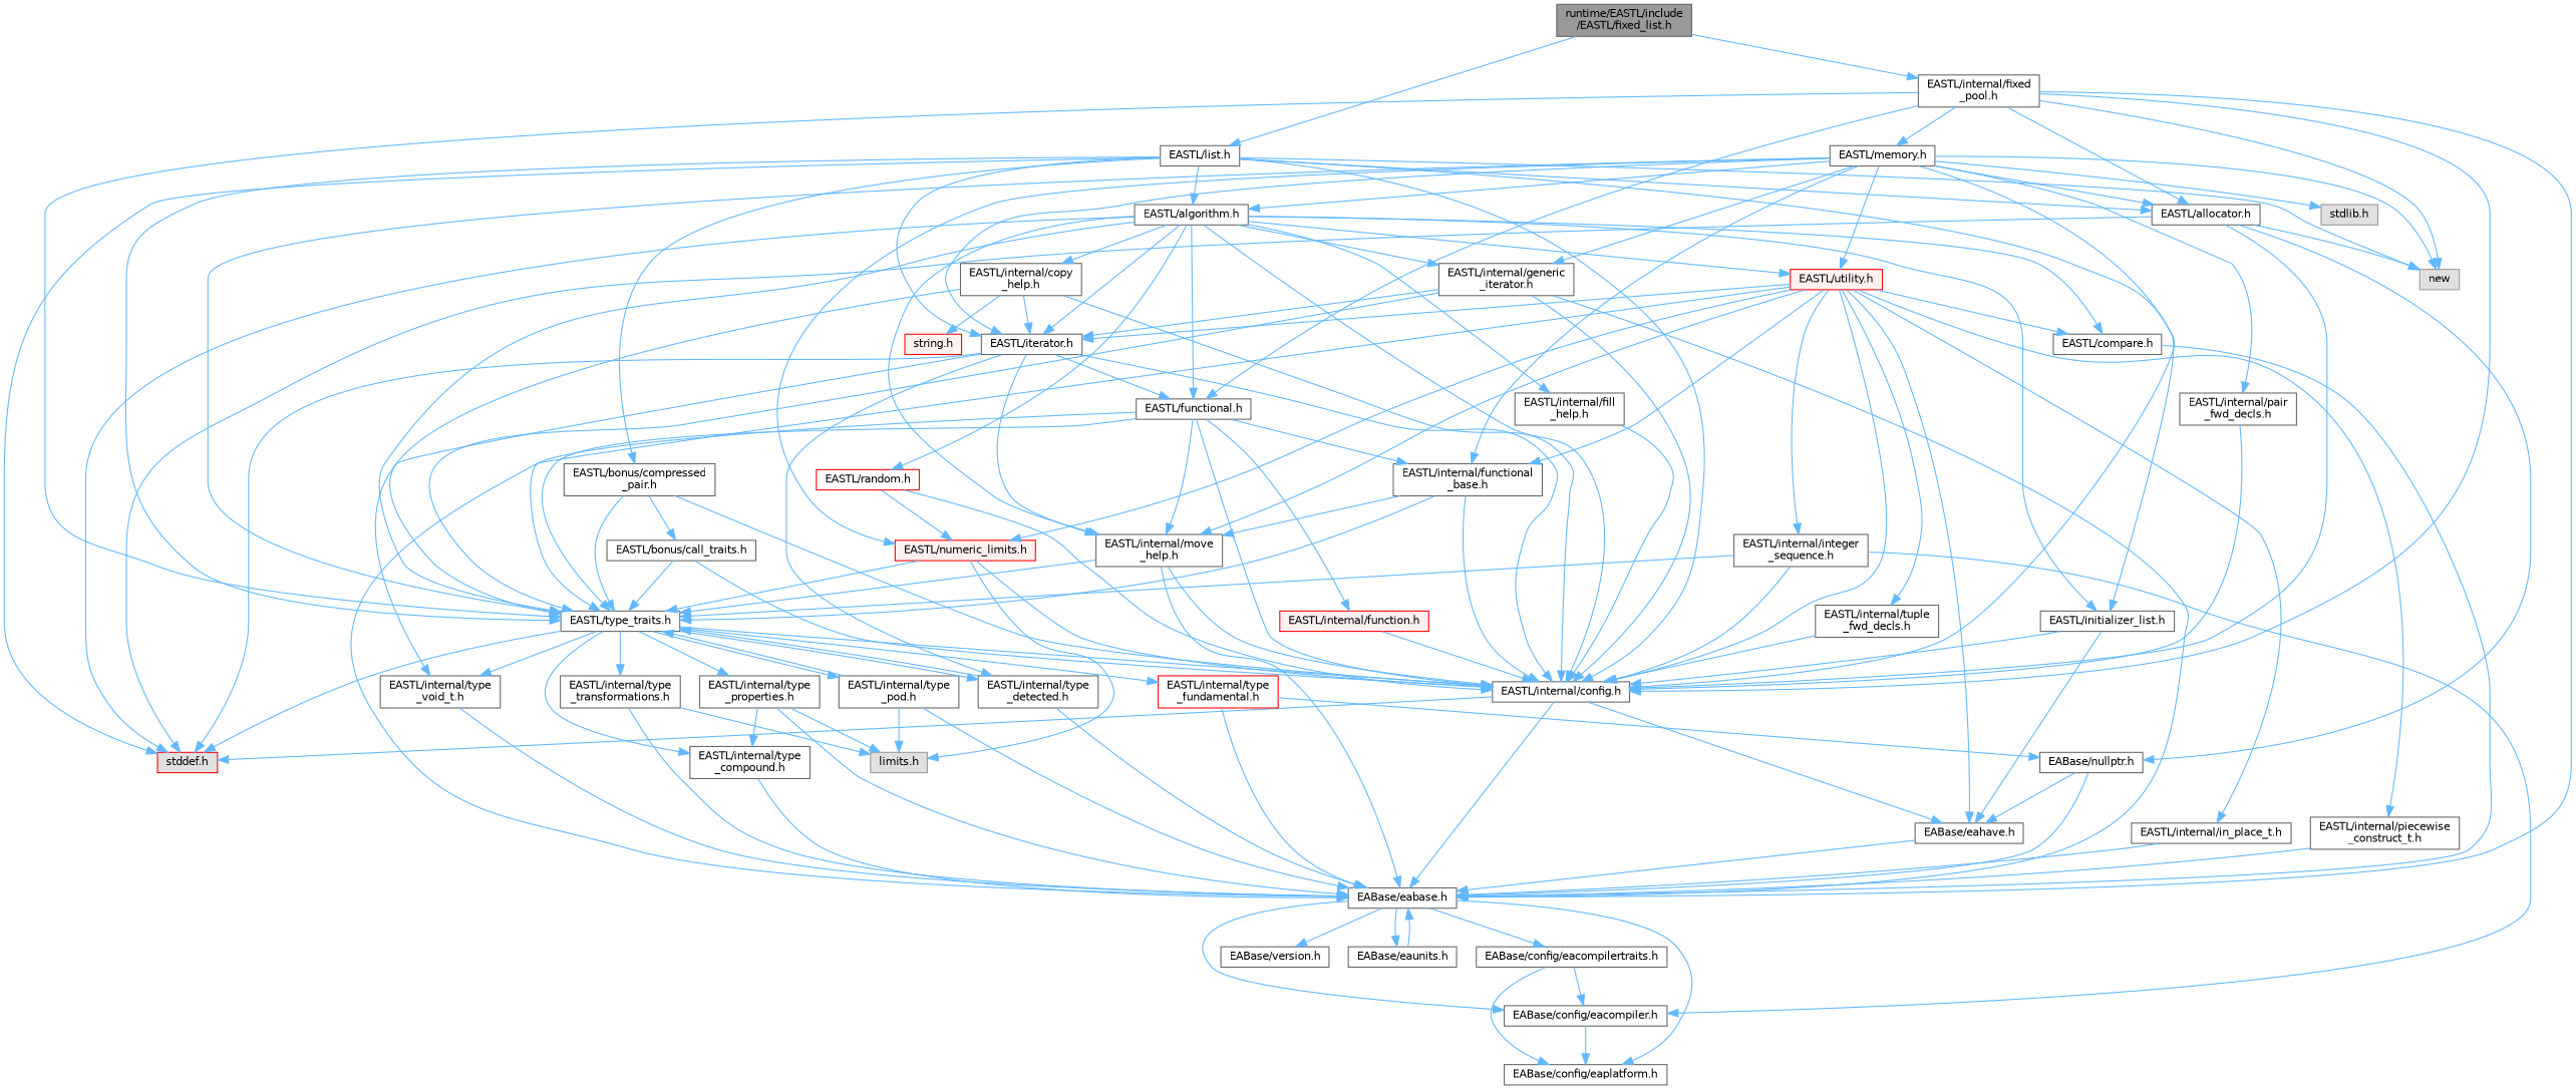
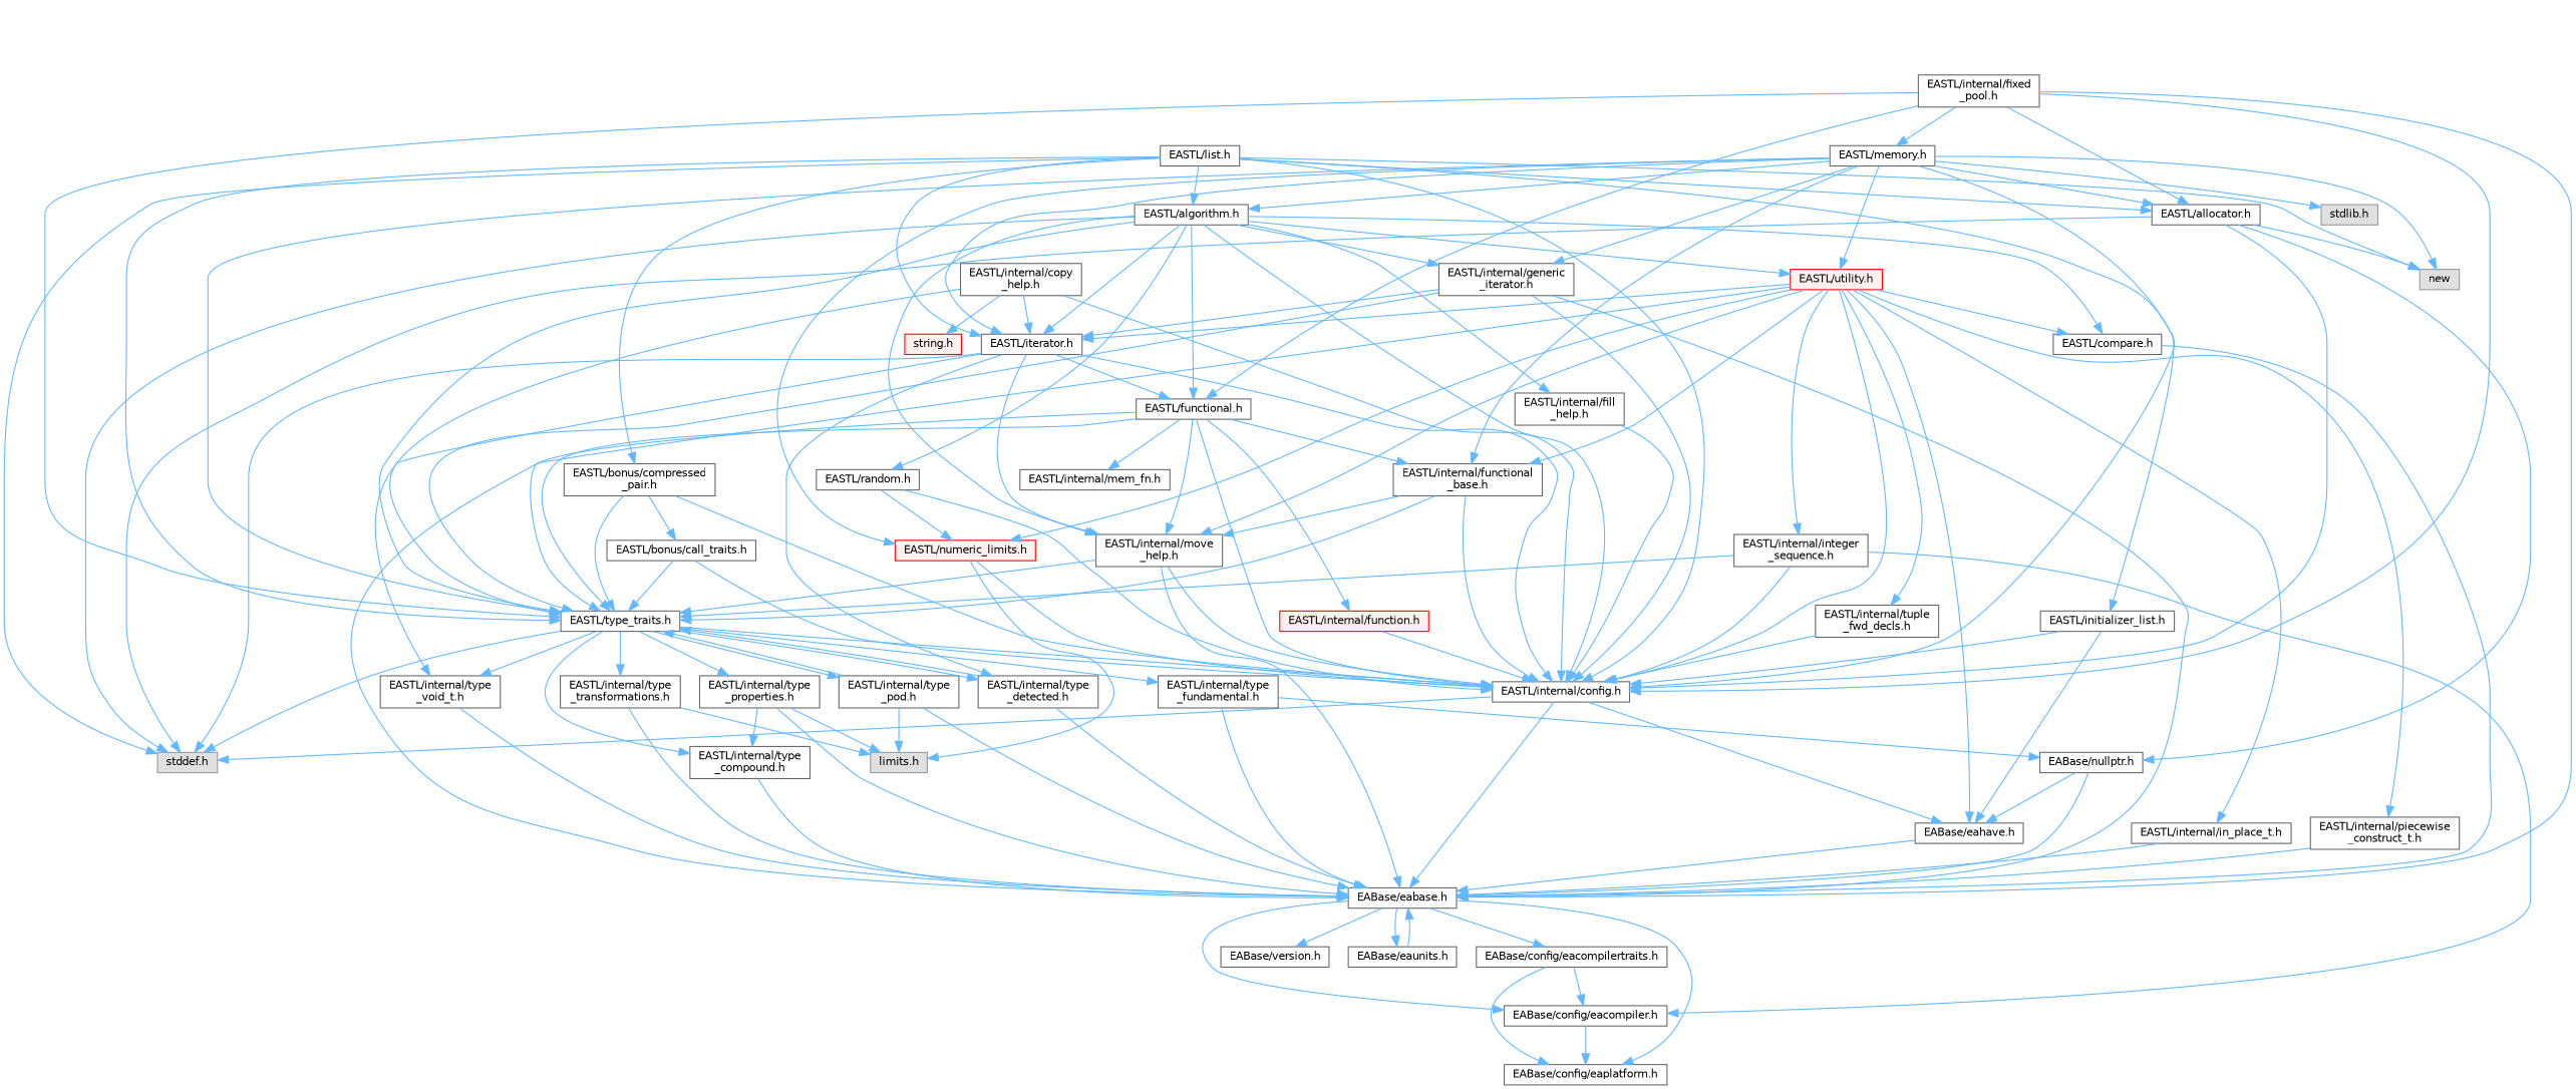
  digraph {
    node [color=grey40 fillcolor=white fontname=Helvetica fontsize=10 shape=box style=filled]
    edge [color=steelblue1 fontname=Helvetica fontsize=10 labelfontname=Helvetica labelfontsize=10 style=solid]
-   n1 [color=gray40 fillcolor=grey60 fontcolor=black height=0.2 label="runtime/EASTL/include\l/EASTL/fixed_list.h" width=0.4]
    n2 [height=0.2 label="EASTL/list.h" width=0.4]
    n3 [height=0.2 label="EASTL/internal/fixed\l_pool.h" width=0.4]
    n4 [height=0.2 label="EASTL/internal/config.h" width=0.4]
-   n5 [color=red fillcolor="#E0E0E0" height=0.2 label="stddef.h" width=0.4]
+   n5 [color=grey60 fillcolor="#E0E0E0" height=0.2 label="stddef.h" width=0.4]
    n6 [height=0.2 label="EASTL/allocator.h" width=0.4]
    n7 [color=grey60 fillcolor="#E0E0E0" height=0.2 label=new width=0.4]
    n8 [height=0.2 label="EASTL/type_traits.h" width=0.4]
    n9 [height=0.2 label="EASTL/iterator.h" width=0.4]
    n10 [height=0.2 label="EASTL/initializer_list.h" width=0.4]
    n11 [height=0.2 label="EASTL/algorithm.h" width=0.4]
    n12 [height=0.2 label="EASTL/bonus/compressed\l_pair.h" width=0.4]
    n13 [height=0.2 label="EABase/eabase.h" width=0.4]
    n14 [height=0.2 label="EASTL/functional.h" width=0.4]
    n15 [height=0.2 label="EASTL/memory.h" width=0.4]
    n16 [height=0.2 label="EABase/eahave.h" width=0.4]
    n17 [height=0.2 label="EABase/nullptr.h" width=0.4]
-   n18 [color=red height=0.2 label="EASTL/internal/type\l_fundamental.h" width=0.4]
+   n18 [height=0.2 label="EASTL/internal/type\l_fundamental.h" width=0.4]
    n19 [height=0.2 label="EASTL/internal/type\l_transformations.h" width=0.4]
    n20 [height=0.2 label="EASTL/internal/type\l_void_t.h" width=0.4]
    n21 [height=0.2 label="EASTL/internal/type\l_properties.h" width=0.4]
    n22 [height=0.2 label="EASTL/internal/type\l_compound.h" width=0.4]
    n23 [height=0.2 label="EASTL/internal/type\l_pod.h" width=0.4]
    n24 [height=0.2 label="EASTL/internal/type\l_detected.h" width=0.4]
    n25 [height=0.2 label="EASTL/internal/move\l_help.h" width=0.4]
    n26 [height=0.2 label="EASTL/internal/copy\l_help.h" width=0.4]
    n27 [height=0.2 label="EASTL/internal/fill\l_help.h" width=0.4]
    n28 [color=red fillcolor="#FFF0F0" height=0.2 label="EASTL/utility.h" width=0.4]
    n29 [height=0.2 label="EASTL/compare.h" width=0.4]
    n30 [height=0.2 label="EASTL/internal/generic\l_iterator.h" width=0.4]
-   n31 [color=red height=0.2 label="EASTL/random.h" width=0.4]
+   n31 [height=0.2 label="EASTL/random.h" width=0.4]
    n32 [height=0.2 label="EASTL/bonus/call_traits.h" width=0.4]
    n33 [height=0.2 label="EABase/config/eacompiler.h" width=0.4]
    n34 [height=0.2 label="EABase/config/eaplatform.h" width=0.4]
    n35 [height=0.2 label="EABase/config/eacompilertraits.h" width=0.4]
    n36 [height=0.2 label="EABase/version.h" width=0.4]
    n37 [height=0.2 label="EABase/eaunits.h" width=0.4]
    n38 [color=grey60 fillcolor="#E0E0E0" height=0.2 label="limits.h" width=0.4]
    n39 [color=red fillcolor="#FFF0F0" height=0.2 label="string.h" width=0.4]
    n40 [height=0.2 label="EASTL/internal/functional\l_base.h" width=0.4]
+   n41 [height=0.2 label="EASTL/internal/mem_fn.h" width=0.4]
    n42 [color=red fillcolor="#FFF0F0" height=0.2 label="EASTL/internal/function.h" width=0.4]
    n43 [color=red fillcolor="#FFF0F0" height=0.2 label="EASTL/numeric_limits.h" width=0.4]
    n44 [height=0.2 label="EASTL/internal/integer\l_sequence.h" width=0.4]
    n45 [height=0.2 label="EASTL/internal/tuple\l_fwd_decls.h" width=0.4]
    n46 [height=0.2 label="EASTL/internal/in_place_t.h" width=0.4]
    n47 [height=0.2 label="EASTL/internal/piecewise\l_construct_t.h" width=0.4]
-   n48 [height=0.2 label="EASTL/internal/pair\l_fwd_decls.h" width=0.4]
    n49 [color=grey60 fillcolor="#E0E0E0" height=0.2 label="stdlib.h" width=0.4]
-   n1 -> n2
-   n1 -> n3
    n2 -> n4
    n2 -> n5
    n2 -> n6
    n2 -> n7
    n2 -> n8
    n2 -> n9
    n2 -> n10
    n2 -> n11
    n2 -> n12
    n3 -> n4
    n3 -> n6
-   n3 -> n7
    n3 -> n8
    n3 -> n13
    n3 -> n14
    n3 -> n15
    n4 -> n5
    n4 -> n13
    n4 -> n16
    n6 -> n4
    n6 -> n5
    n6 -> n7
    n6 -> n17
    n8 -> n4
    n8 -> n5
    n8 -> n18
    n8 -> n19
    n8 -> n20
    n8 -> n21
    n8 -> n22
    n8 -> n23
    n8 -> n24
    n9 -> n4
    n9 -> n5
    n9 -> n14
    n9 -> n20
    n9 -> n24
    n9 -> n25
    n10 -> n4
    n10 -> n16
    n11 -> n4
    n11 -> n5
    n11 -> n8
    n11 -> n9
-   n11 -> n10
    n11 -> n14
    n11 -> n25
-   n11 -> n26
    n11 -> n27
    n11 -> n28
    n11 -> n29
    n11 -> n30
    n11 -> n31
    n12 -> n4
    n12 -> n8
    n12 -> n32
    n13 -> n33
    n13 -> n34
    n13 -> n35
    n13 -> n36
    n13 -> n37
    n14 -> n4
    n14 -> n8
    n14 -> n13
    n14 -> n25
    n14 -> n40
+   n14 -> n41
    n14 -> n42
    n15 -> n4
    n15 -> n6
    n15 -> n7
    n15 -> n8
    n15 -> n9
    n15 -> n11
    n15 -> n28
    n15 -> n30
    n15 -> n40
    n15 -> n43
-   n15 -> n48
    n15 -> n49
    n16 -> n13
    n17 -> n13
    n17 -> n16
    n18 -> n13
    n18 -> n17
    n19 -> n13
    n19 -> n38
    n20 -> n13
    n21 -> n13
    n21 -> n22
    n21 -> n38
    n22 -> n13
    n23 -> n8
    n23 -> n13
    n23 -> n38
    n24 -> n8
    n24 -> n13
    n25 -> n4
    n25 -> n8
    n25 -> n13
    n26 -> n4
    n26 -> n8
    n26 -> n9
    n26 -> n39
    n27 -> n4
    n28 -> n4
    n28 -> n8
    n28 -> n9
    n28 -> n16
    n28 -> n25
    n28 -> n29
    n28 -> n40
    n28 -> n43
    n28 -> n44
    n28 -> n45
    n28 -> n46
    n28 -> n47
    n29 -> n13
    n30 -> n4
    n30 -> n8
    n30 -> n9
    n30 -> n13
    n31 -> n4
    n31 -> n43
    n32 -> n4
    n32 -> n8
    n33 -> n34
    n35 -> n33
    n35 -> n34
    n37 -> n13
    n40 -> n4
    n40 -> n8
    n40 -> n25
    n42 -> n4
    n43 -> n4
-   n43 -> n8
    n43 -> n38
    n44 -> n4
    n44 -> n8
    n44 -> n33
    n45 -> n4
    n46 -> n13
    n47 -> n13
-   n48 -> n4
  }
